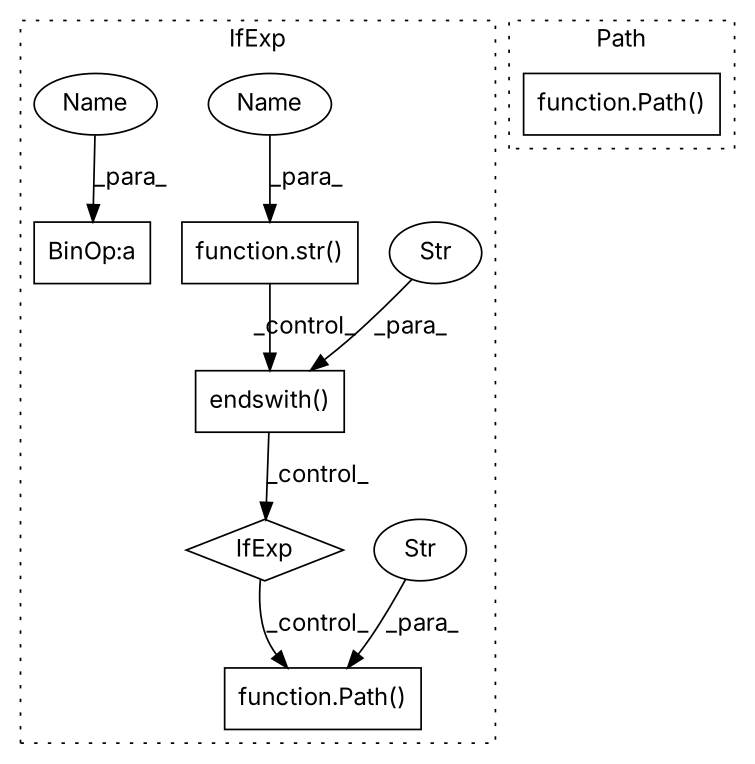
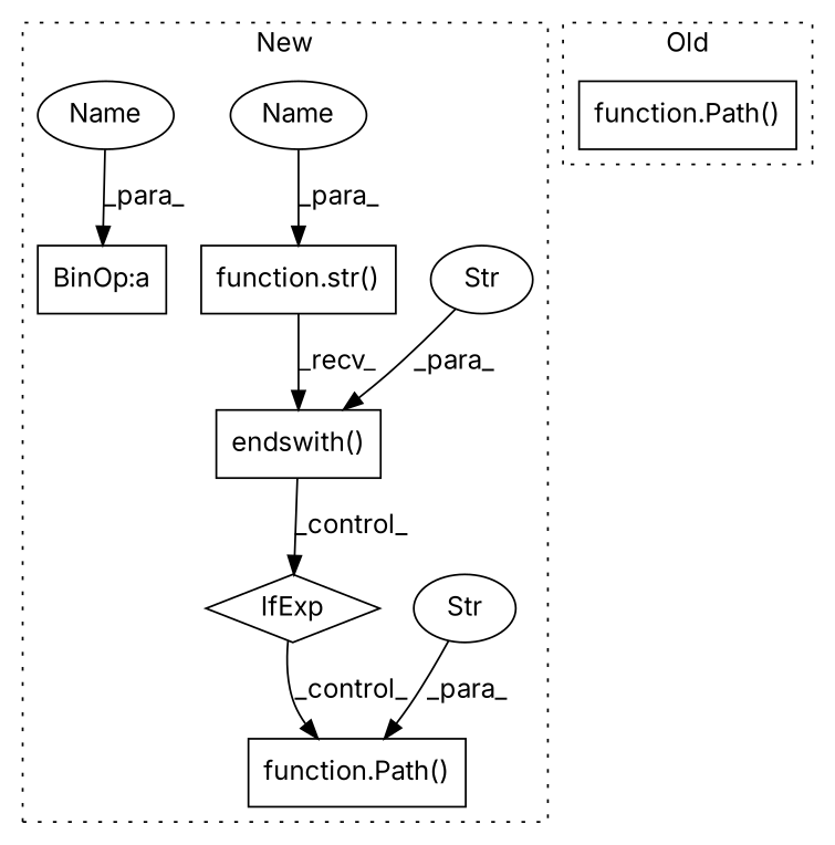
  digraph {
    fontname=Inter
    node [a=75 fontname=Inter l="5,1" shape=box]
    edge [fontname=Inter]
    n1 [l="19,1" label="endswith()" s="1331,1355"]
    n2 [label="function.Path()" s="1319,1326"]
    n3 [a=66 l=2 label=Str s=1324 shape=ellipse]
    n4 [a=66 l=5 label=Str s=1350 shape=ellipse]
    n5 [a=51 l="4,6" label=IfExp s="1327,1356" shape=diamond]
    n6 [l="4,1" label="function.str()" s="1331,1339"]
    n7 [a=82 l=3 label="BinOp:a" s=1394]
    n8 [a=87 l=4 label=Name s=1335 shape=ellipse]
    n9 [a=87 l=4 label=Name s=1397 shape=ellipse]
    n10 [label="function.Path()" s="1242,1251"]
    subgraph cluster_1 {
-     label=IfExp
+     label=New
      style=dotted
      n1
      n2
      n3
      n4
      n5
      n6
      n7
      n8
      n9
    }
    subgraph cluster_2 {
-     label=Path
+     label=Old
      style=dotted
      n10
    }
    n1 -> n5 [label=_control_]
    n3 -> n2 [label=_para_]
    n4 -> n1 [label=_para_]
    n5 -> n2 [label=_control_]
-   n6 -> n1 [label=_control_]
+   n6 -> n1 [label=_recv_]
    n8 -> n6 [label=_para_]
    n9 -> n7 [label=_para_]
  }
